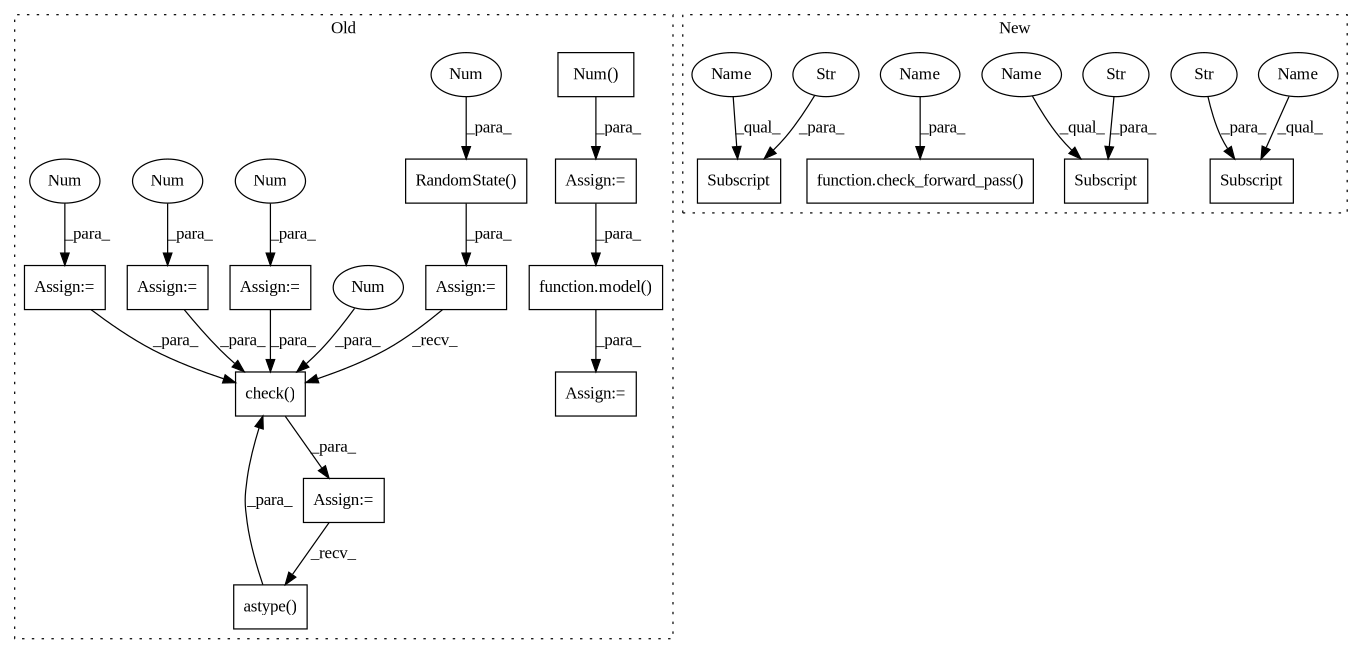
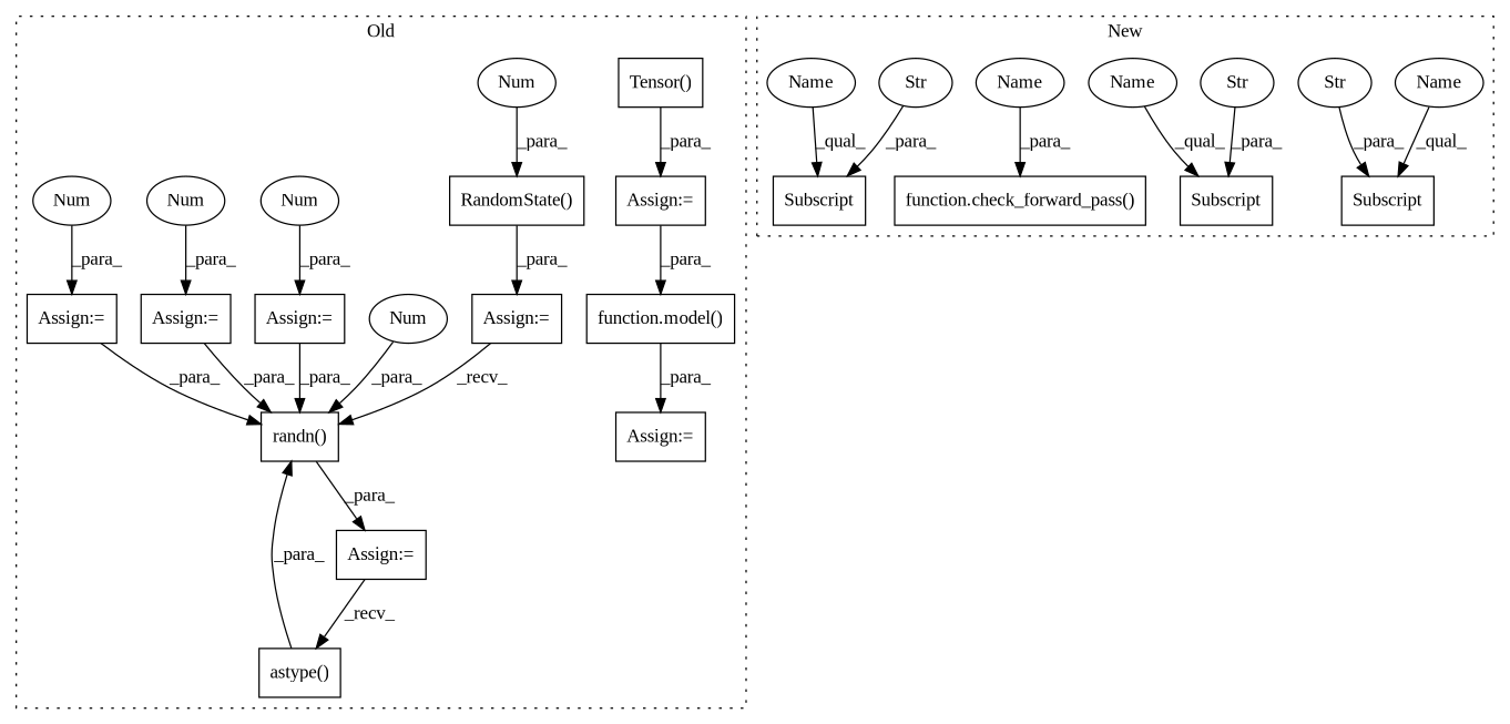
  digraph {
    fontname="Liberation Serif"
    node [a=68 fontname="Liberation Serif" l=3 shape=box]
    edge [fontname="Liberation Serif"]
    n1 [a=75 l="22,1" label="RandomState()" s="836,860"]
    n2 [a=75 l="9,1" label="astype()" s="1016,1035"]
-   n3 [a=75 l="10,1" label="check()" s="947,993"]
+   n3 [a=75 l="10,1" label="randn()" s="947,993"]
    n4 [a=76 l=2 label=Num s=858 shape=ellipse]
-   n5 [a=75 l="13,1" label="Num()" s="1003,1036"]
+   n5 [a=75 l="13,1" label="Tensor()" s="1003,1036"]
    n6 [a=75 l="6,1" label="function.model()" s="1147,1154"]
    n7 [label="Assign:=" s=1144]
    n8 [label="Assign:=" s=944]
    n9 [label="Assign:=" s=1000]
    n10 [label="Assign:=" s=876]
    n11 [a=76 l=2 label=Num s=879 shape=ellipse]
    n12 [label="Assign:=" s=934]
    n13 [a=76 l=1 label=Num s=937 shape=ellipse]
    n14 [label="Assign:=" s=896]
    n15 [a=76 label=Num s=899 shape=ellipse]
    n16 [a=76 l=1 label=Num s=992 shape=ellipse]
    n17 [label="Assign:=" s=833]
    n18 [a=75 l="19,1" label="function.check_forward_pass()" s="1791,1828"]
    n19 [a=63 l="25,0" label=Subscript s="1668,0"]
    n20 [a=66 l=12 label=Str s=1680 shape=ellipse]
    n21 [a=63 l="25,0" label=Subscript s="1729,0"]
    n22 [a=66 l=12 label=Str s=1741 shape=ellipse]
    n23 [a=63 l="24,0" label=Subscript s="1695,0"]
    n24 [a=66 l=11 label=Str s=1707 shape=ellipse]
    n25 [a=87 l=11 label=Name s=1817 shape=ellipse]
    n26 [a=87 l=11 label=Name s=1668 shape=ellipse]
    n27 [a=87 l=11 label=Name s=1729 shape=ellipse]
    n28 [a=87 l=11 label=Name s=1695 shape=ellipse]
    subgraph cluster_1 {
      label=Old
      style=dotted
      n1
      n2
      n3
      n4
      n5
      n6
      n7
      n8
      n9
      n10
      n11
      n12
      n13
      n14
      n15
      n16
      n17
    }
    subgraph cluster_2 {
      label=New
      style=dotted
      n18
      n19
      n20
      n21
      n22
      n23
      n24
      n25
      n26
      n27
      n28
    }
    n1 -> n17 [label=_para_]
    n2 -> n3 [label=_para_]
    n3 -> n8 [label=_para_]
    n4 -> n1 [label=_para_]
    n5 -> n9 [label=_para_]
    n6 -> n7 [label=_para_]
    n8 -> n2 [label=_recv_]
    n9 -> n6 [label=_para_]
    n10 -> n3 [label=_para_]
    n11 -> n10 [label=_para_]
    n12 -> n3 [label=_para_]
    n13 -> n12 [label=_para_]
    n14 -> n3 [label=_para_]
    n15 -> n14 [label=_para_]
    n16 -> n3 [label=_para_]
    n17 -> n3 [label=_recv_]
    n20 -> n19 [label=_para_]
    n22 -> n21 [label=_para_]
    n24 -> n23 [label=_para_]
    n25 -> n18 [label=_para_]
    n26 -> n19 [label=_qual_]
    n27 -> n21 [label=_qual_]
    n28 -> n23 [label=_qual_]
  }
